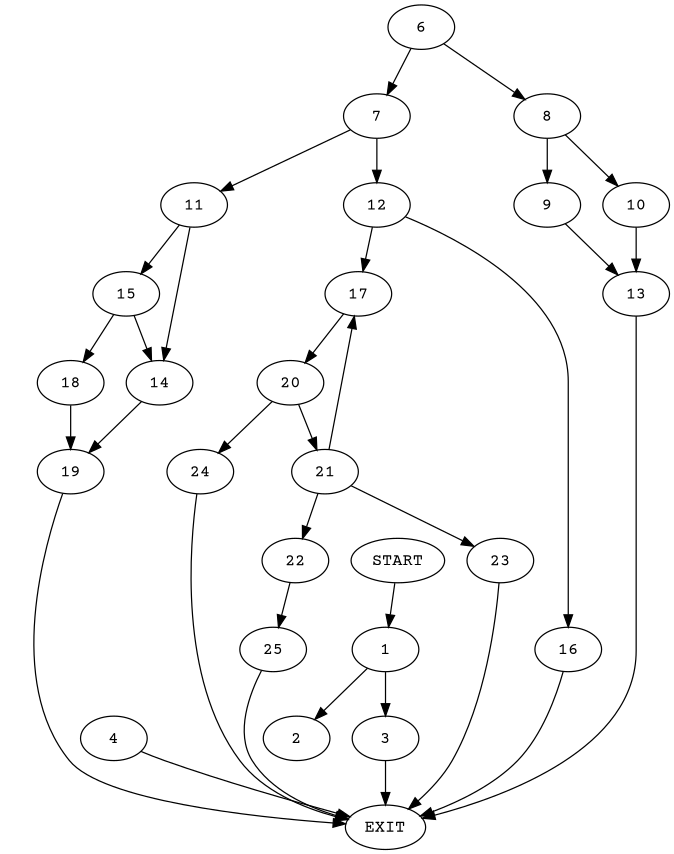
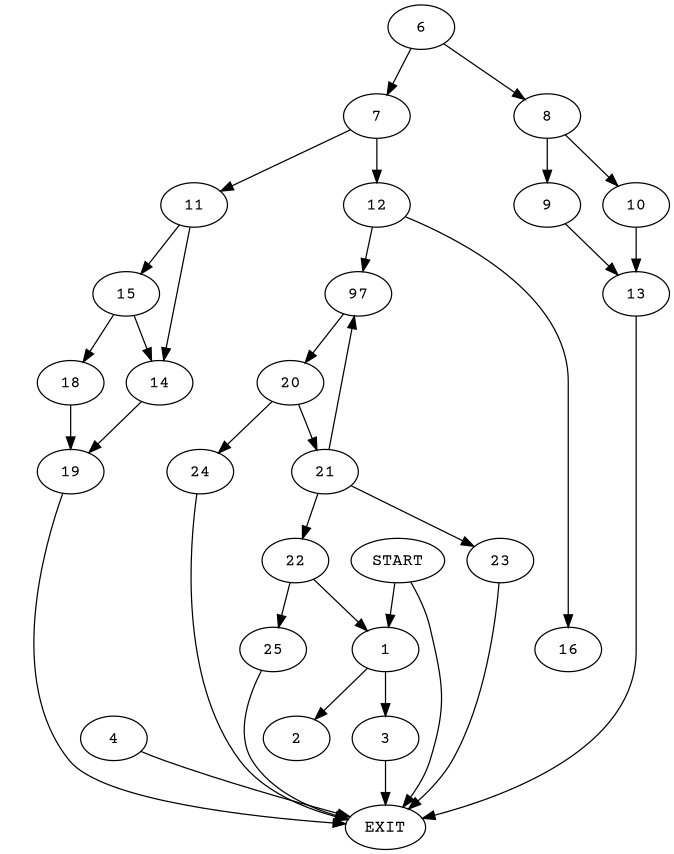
  digraph {
    fontname="Courier Prime"
    node [fontname="Courier Prime"]
    edge [fontname="Courier Prime"]
    n1 [label=START]
    1
    2
    3
    n5 [label=EXIT]
    4
    6
    7
    8
    11
    12
    9
    10
    14
    15
    16
-   17
+   17 [label=97]
    13
    19
    18
    20
    21
    24
    22
    23
    25
    n1 -> 1
    1 -> 2
    1 -> 3
    3 -> n5
    4 -> n5
    6 -> 7
    6 -> 8
    7 -> 11
    7 -> 12
    8 -> 9
    8 -> 10
    11 -> 14
    11 -> 15
    12 -> 16
    12 -> 17
    9 -> 13
    10 -> 13
    14 -> 19
    15 -> 14
    15 -> 18
-   16 -> n5
+   n1 -> n5
    17 -> 20
    13 -> n5
    19 -> n5
    18 -> 19
    20 -> 21
    20 -> 24
    21 -> 17
    21 -> 22
    21 -> 23
    24 -> n5
+   22 -> 1
    22 -> 25
    23 -> n5
    25 -> n5
  }
